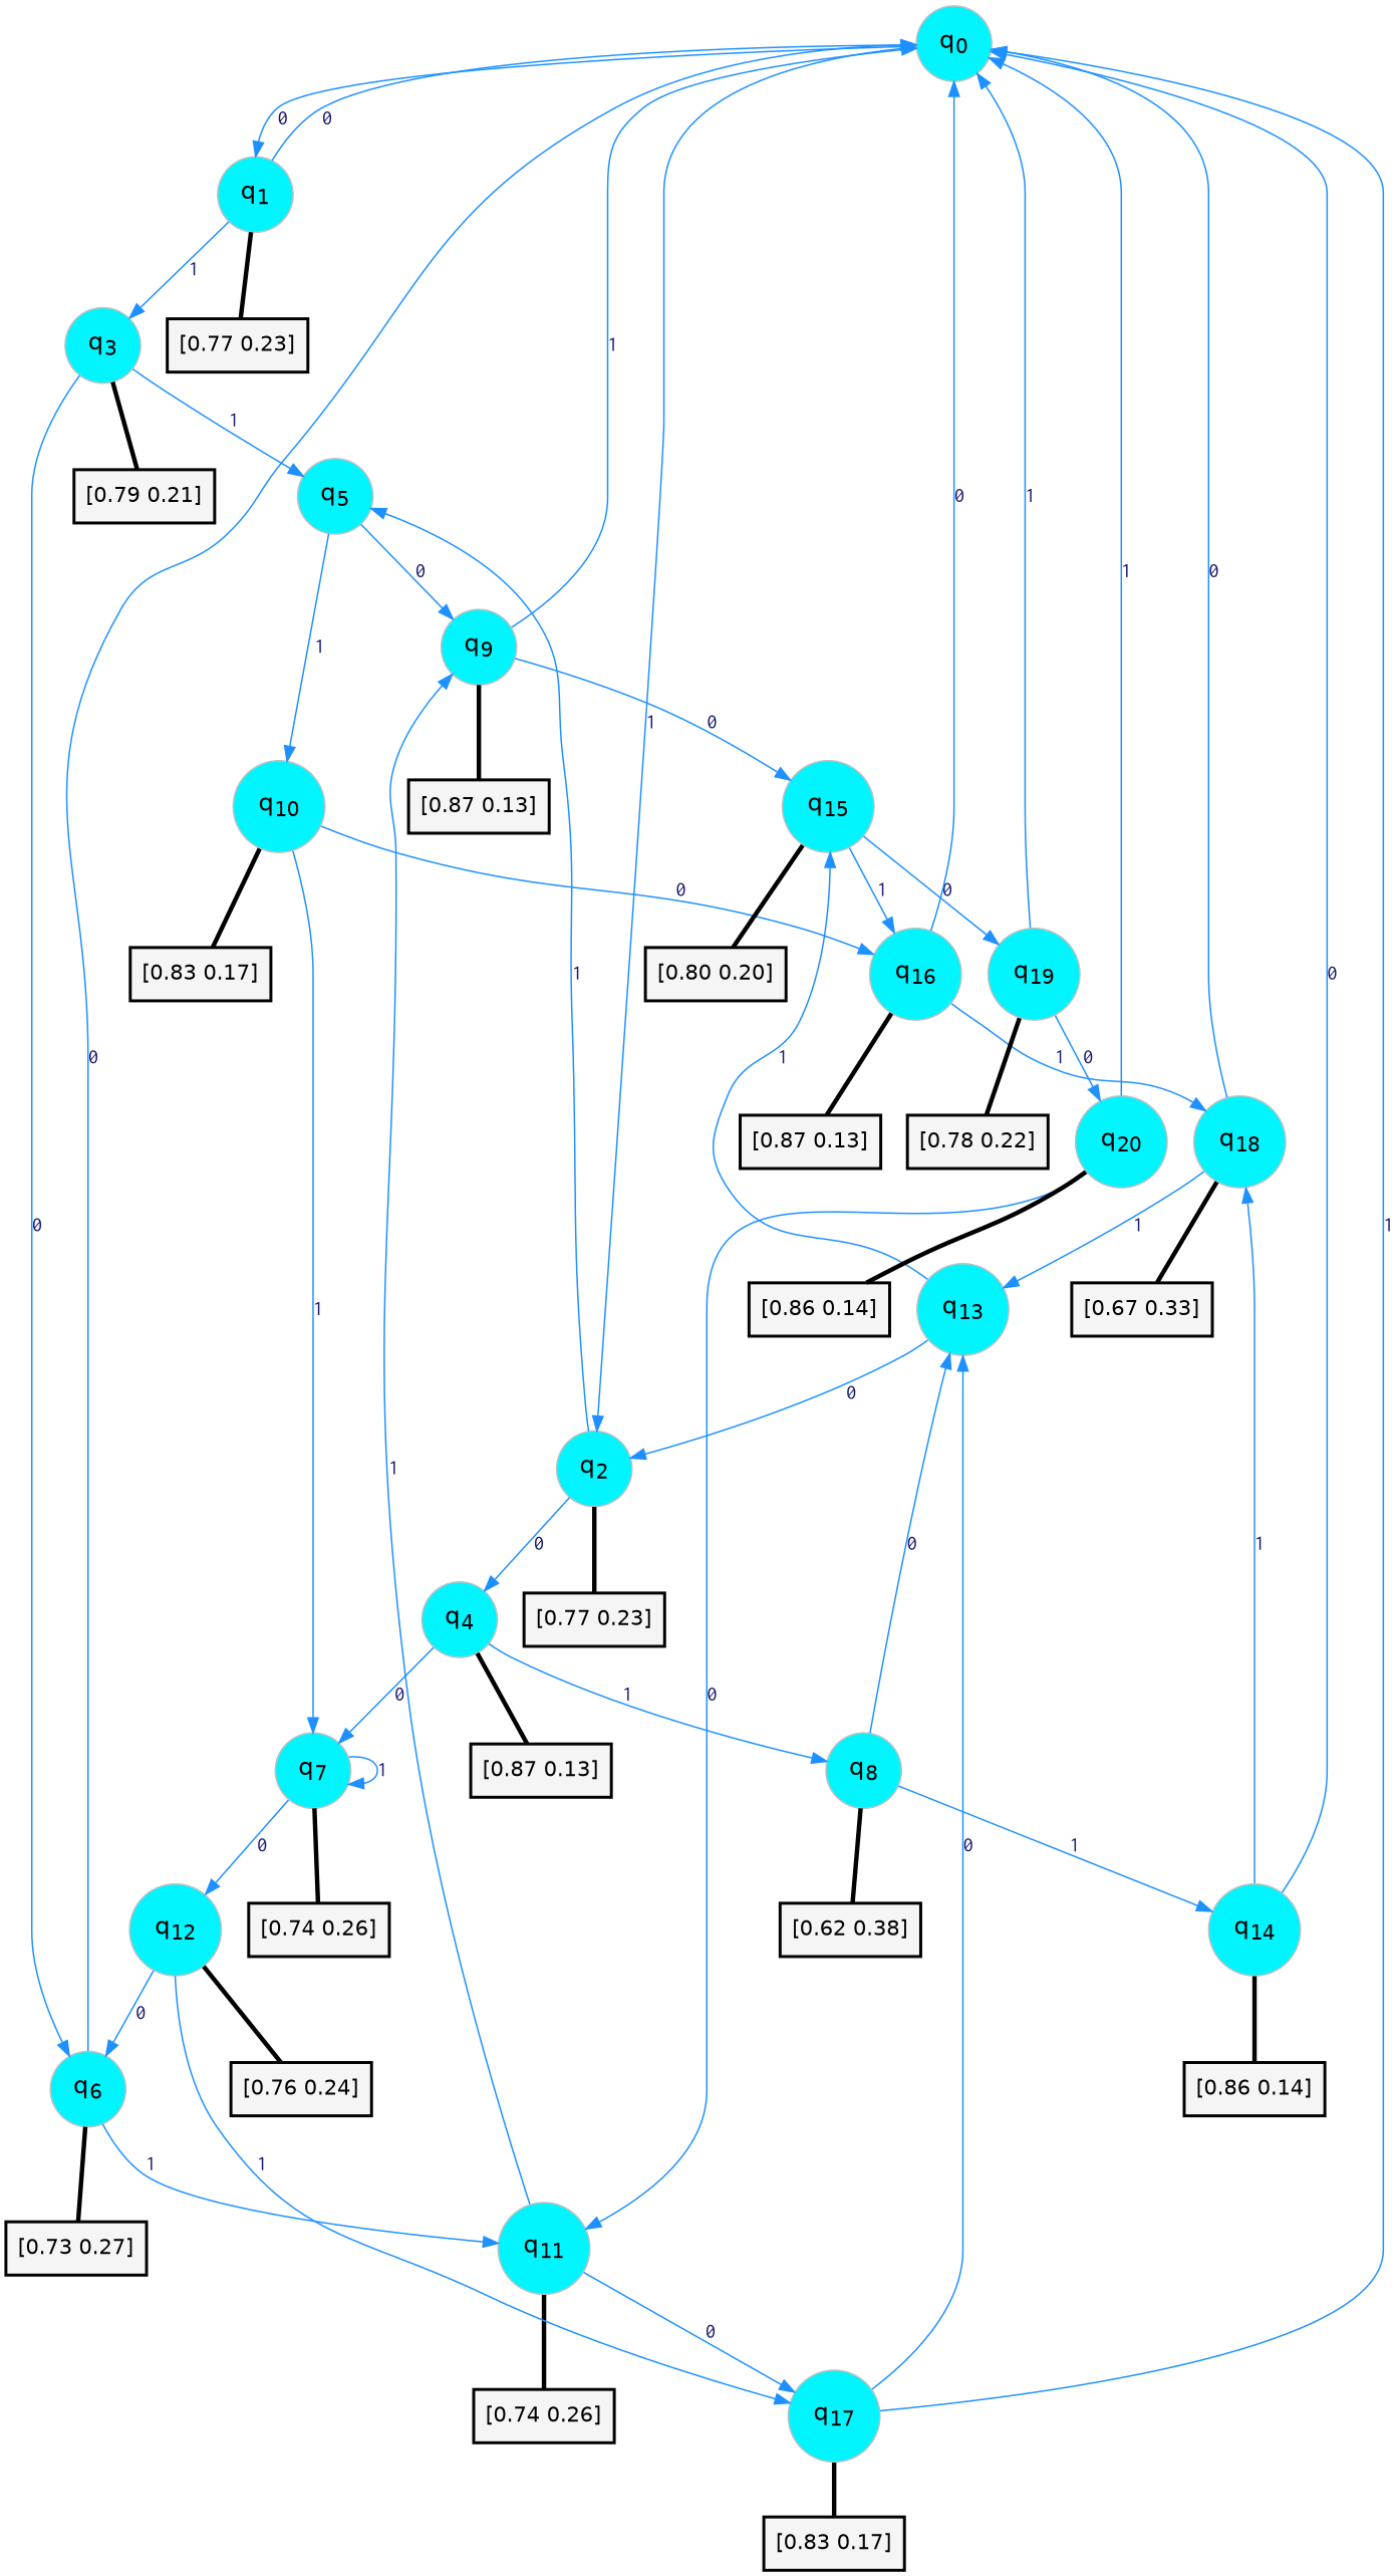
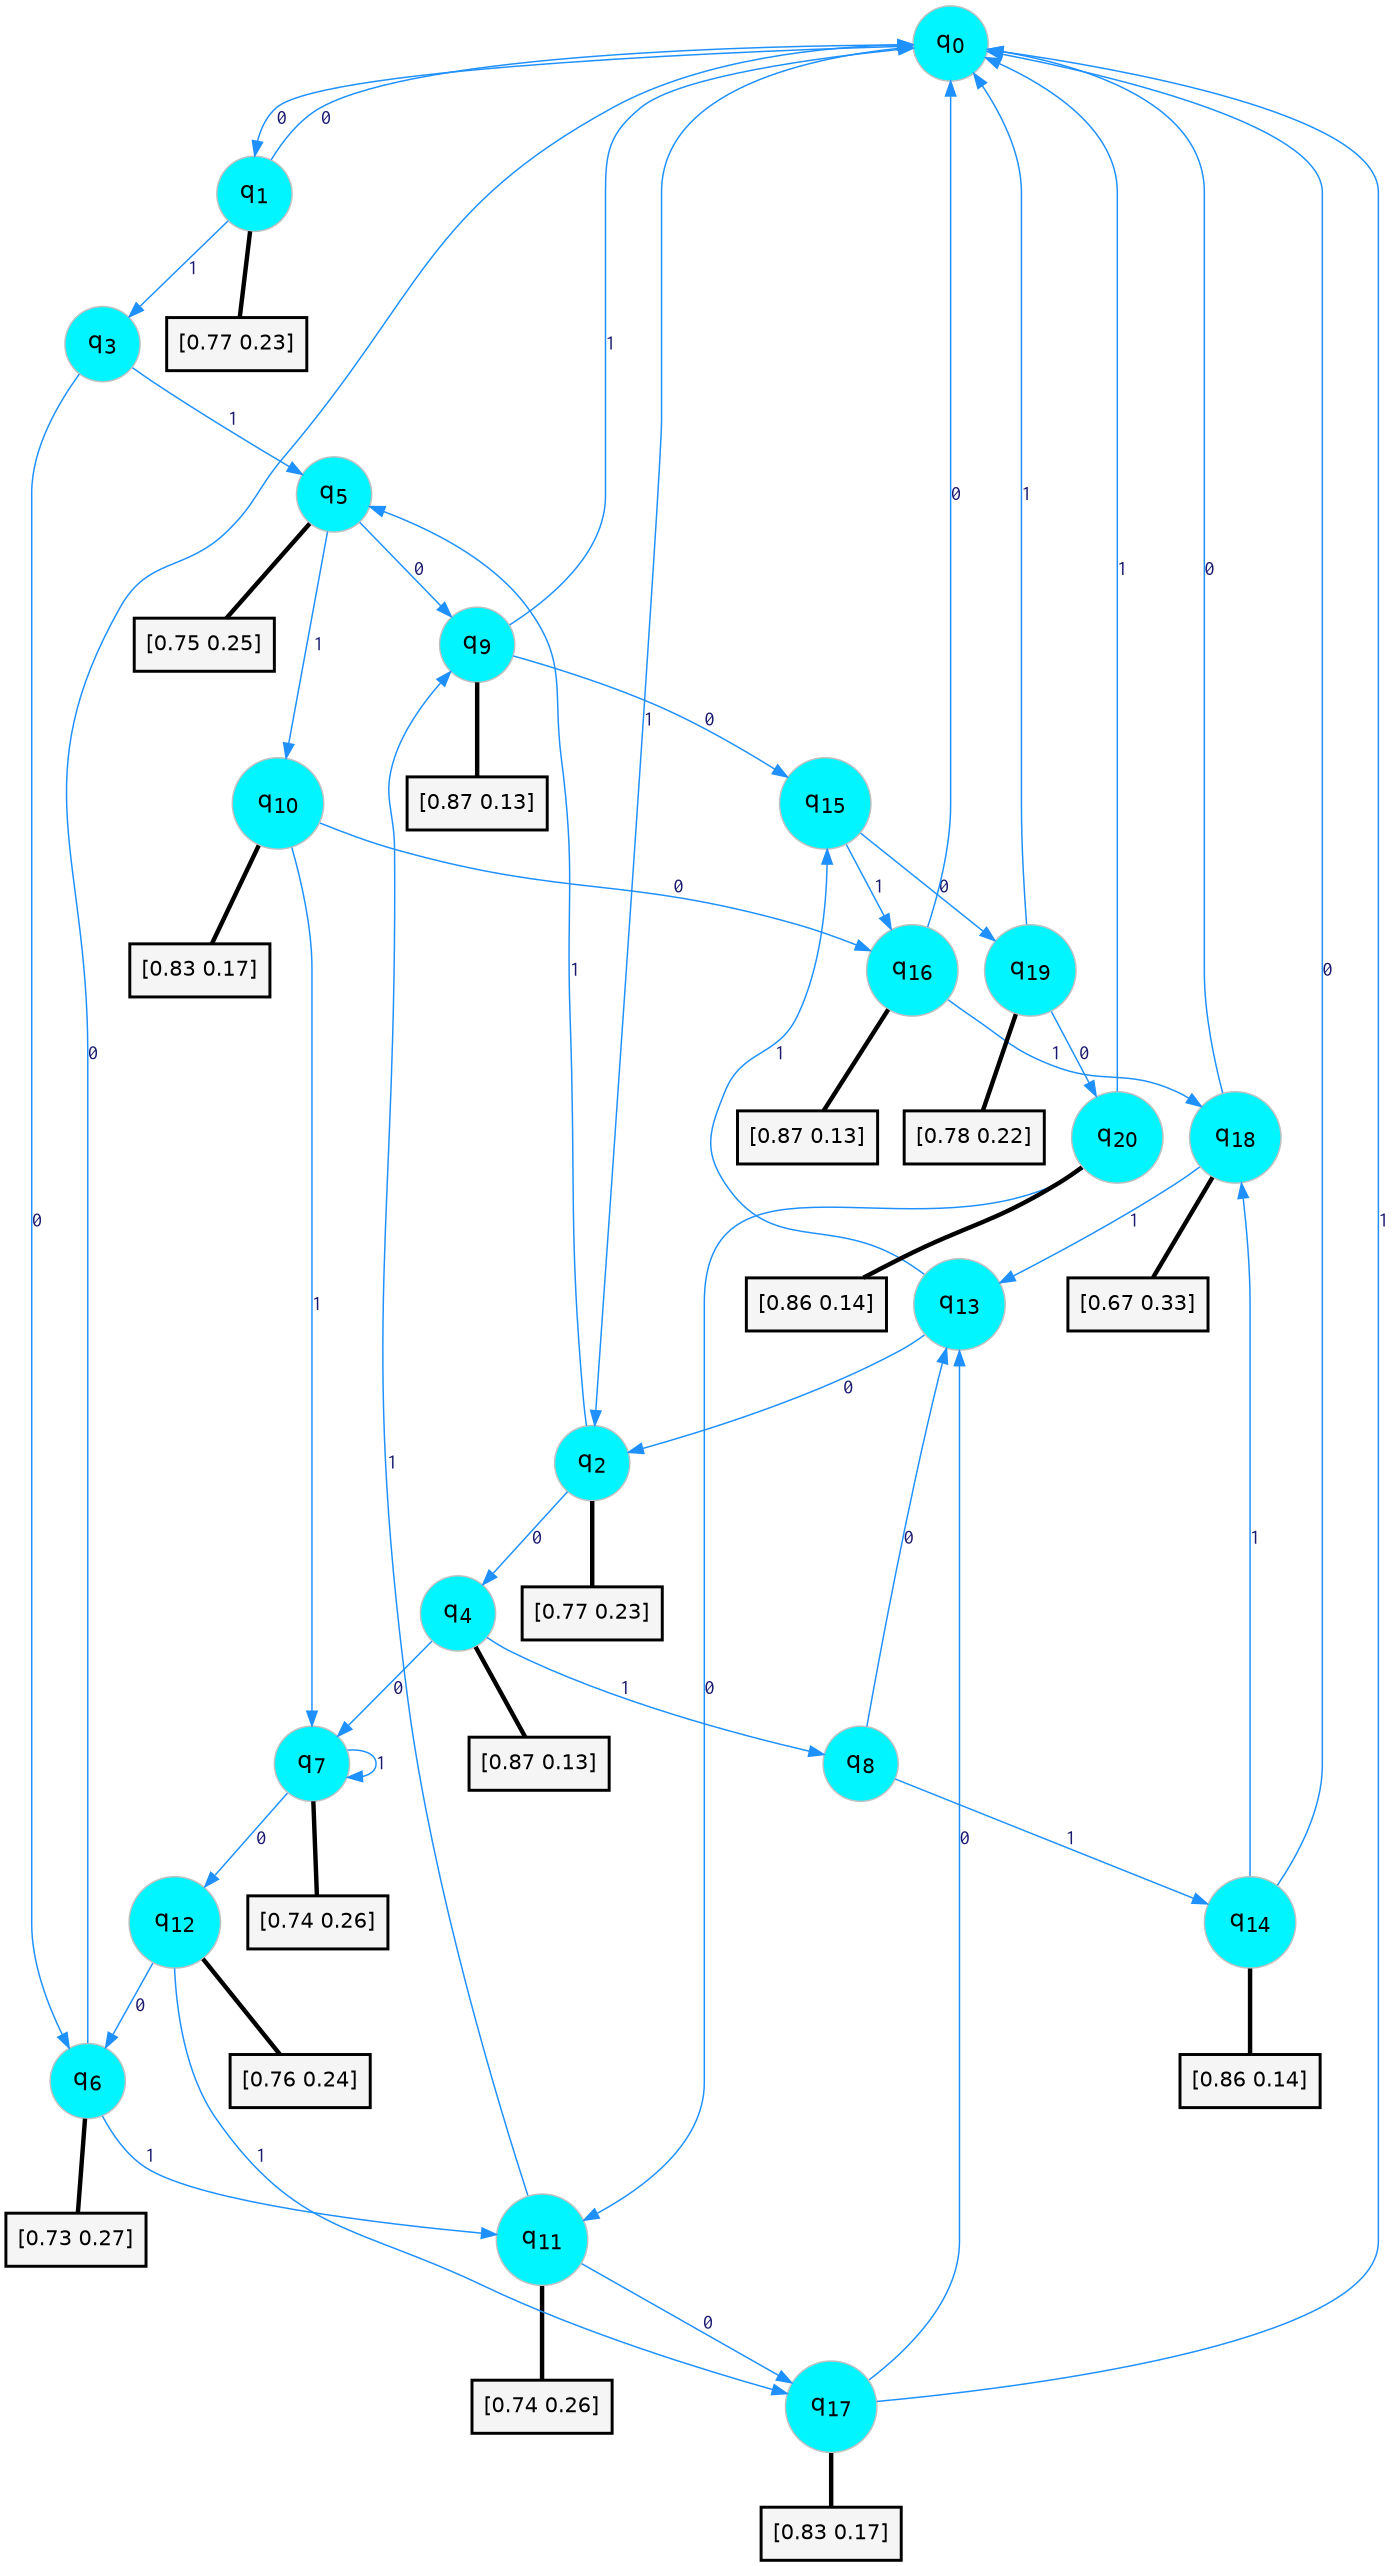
  digraph {
    rankdir=TD
    node [color=gray fillcolor=turquoise1 fontcolor=black fontname=Helvetica fontsize=16 fontweight=bold shape=circle style=filled]
    edge [arrowsize=1 color=dodgerblue1 fontcolor=midnightblue fontname=courier fontweight=bold penwidth=1 style=solid weight=20]
    n1 [label=<q<SUB>0</SUB>>]
    n2 [label=<q<SUB>1</SUB>>]
    n3 [label=<q<SUB>2</SUB>>]
    n4 [label=<q<SUB>3</SUB>>]
    n5 [color=black fillcolor=whitesmoke fontsize=14 label="[0.77 0.23]" penwidth=2 shape=box]
    n6 [label=<q<SUB>4</SUB>>]
    n7 [label=<q<SUB>5</SUB>>]
    n8 [color=black fillcolor=whitesmoke fontsize=14 label="[0.77 0.23]" penwidth=2 shape=box]
    n9 [label=<q<SUB>6</SUB>>]
-   n10 [color=black fillcolor=whitesmoke fontsize=14 label="[0.79 0.21]" penwidth=2 shape=box]
    n11 [label=<q<SUB>7</SUB>>]
    n12 [label=<q<SUB>8</SUB>>]
    n13 [color=black fillcolor=whitesmoke fontsize=14 label="[0.87 0.13]" penwidth=2 shape=box]
    n14 [label=<q<SUB>9</SUB>>]
    n15 [label=<q<SUB>10</SUB>>]
+   n16 [color=black fillcolor=whitesmoke fontsize=14 label="[0.75 0.25]" penwidth=2 shape=box]
    n17 [label=<q<SUB>11</SUB>>]
    n18 [color=black fillcolor=whitesmoke fontsize=14 label="[0.73 0.27]" penwidth=2 shape=box]
    n19 [label=<q<SUB>12</SUB>>]
    n20 [color=black fillcolor=whitesmoke fontsize=14 label="[0.74 0.26]" penwidth=2 shape=box]
    n21 [label=<q<SUB>13</SUB>>]
    n22 [label=<q<SUB>14</SUB>>]
-   n23 [color=black fillcolor=whitesmoke fontsize=14 label="[0.62 0.38]" penwidth=2 shape=box]
    n24 [label=<q<SUB>15</SUB>>]
    n25 [color=black fillcolor=whitesmoke fontsize=14 label="[0.87 0.13]" penwidth=2 shape=box]
    n26 [label=<q<SUB>16</SUB>>]
    n27 [color=black fillcolor=whitesmoke fontsize=14 label="[0.83 0.17]" penwidth=2 shape=box]
    n28 [label=<q<SUB>17</SUB>>]
    n29 [color=black fillcolor=whitesmoke fontsize=14 label="[0.74 0.26]" penwidth=2 shape=box]
    n30 [color=black fillcolor=whitesmoke fontsize=14 label="[0.76 0.24]" penwidth=2 shape=box]
    n31 [label=<q<SUB>18</SUB>>]
    n32 [color=black fillcolor=whitesmoke fontsize=14 label="[0.86 0.14]" penwidth=2 shape=box]
    n33 [label=<q<SUB>19</SUB>>]
-   n34 [color=black fillcolor=whitesmoke fontsize=14 label="[0.80 0.20]" penwidth=2 shape=box]
    n35 [color=black fillcolor=whitesmoke fontsize=14 label="[0.87 0.13]" penwidth=2 shape=box]
    n36 [color=black fillcolor=whitesmoke fontsize=14 label="[0.83 0.17]" penwidth=2 shape=box]
    n37 [color=black fillcolor=whitesmoke fontsize=14 label="[0.67 0.33]" penwidth=2 shape=box]
    n38 [label=<q<SUB>20</SUB>>]
    n39 [color=black fillcolor=whitesmoke fontsize=14 label="[0.78 0.22]" penwidth=2 shape=box]
    n40 [color=black fillcolor=whitesmoke fontsize=14 label="[0.86 0.14]" penwidth=2 shape=box]
    n1 -> n2 [label=0]
    n1 -> n3 [label=1]
    n2 -> n1 [label=0]
    n2 -> n4 [label=1]
    n2 -> n5 [arrowhead=none color=black penwidth=3]
    n3 -> n6 [label=0]
    n3 -> n7 [label=1]
    n3 -> n8 [arrowhead=none color=black penwidth=3]
    n4 -> n7 [label=1]
    n4 -> n9 [label=0]
-   n4 -> n10 [arrowhead=none color=black penwidth=3]
    n6 -> n11 [label=0]
    n6 -> n12 [label=1]
    n6 -> n13 [arrowhead=none color=black penwidth=3]
    n7 -> n14 [label=0]
    n7 -> n15 [label=1]
+   n7 -> n16 [arrowhead=none color=black penwidth=3]
    n9 -> n1 [label=0]
    n9 -> n17 [label=1]
    n9 -> n18 [arrowhead=none color=black penwidth=3]
    n11 -> n11 [label=1]
    n11 -> n19 [label=0]
    n11 -> n20 [arrowhead=none color=black penwidth=3]
    n12 -> n21 [label=0]
    n12 -> n22 [label=1]
-   n12 -> n23 [arrowhead=none color=black penwidth=3]
    n14 -> n1 [label=1]
    n14 -> n24 [label=0]
    n14 -> n25 [arrowhead=none color=black penwidth=3]
    n15 -> n11 [label=1]
    n15 -> n26 [label=0]
    n15 -> n27 [arrowhead=none color=black penwidth=3]
    n17 -> n14 [label=1]
    n17 -> n28 [label=0]
    n17 -> n29 [arrowhead=none color=black penwidth=3]
    n19 -> n9 [label=0]
    n19 -> n28 [label=1]
    n19 -> n30 [arrowhead=none color=black penwidth=3]
    n21 -> n3 [label=0]
    n21 -> n24 [label=1]
    n22 -> n1 [label=0]
    n22 -> n31 [label=1]
    n22 -> n32 [arrowhead=none color=black penwidth=3]
    n24 -> n26 [label=1]
    n24 -> n33 [label=0]
-   n24 -> n34 [arrowhead=none color=black penwidth=3]
    n26 -> n1 [label=0]
    n26 -> n31 [label=1]
    n26 -> n35 [arrowhead=none color=black penwidth=3]
    n28 -> n1 [label=1]
    n28 -> n21 [label=0]
    n28 -> n36 [arrowhead=none color=black penwidth=3]
    n31 -> n1 [label=0]
    n31 -> n21 [label=1]
    n31 -> n37 [arrowhead=none color=black penwidth=3]
    n33 -> n1 [label=1]
    n33 -> n38 [label=0]
    n33 -> n39 [arrowhead=none color=black penwidth=3]
    n38 -> n1 [label=1]
    n38 -> n17 [label=0]
    n38 -> n40 [arrowhead=none color=black penwidth=3]
  }
